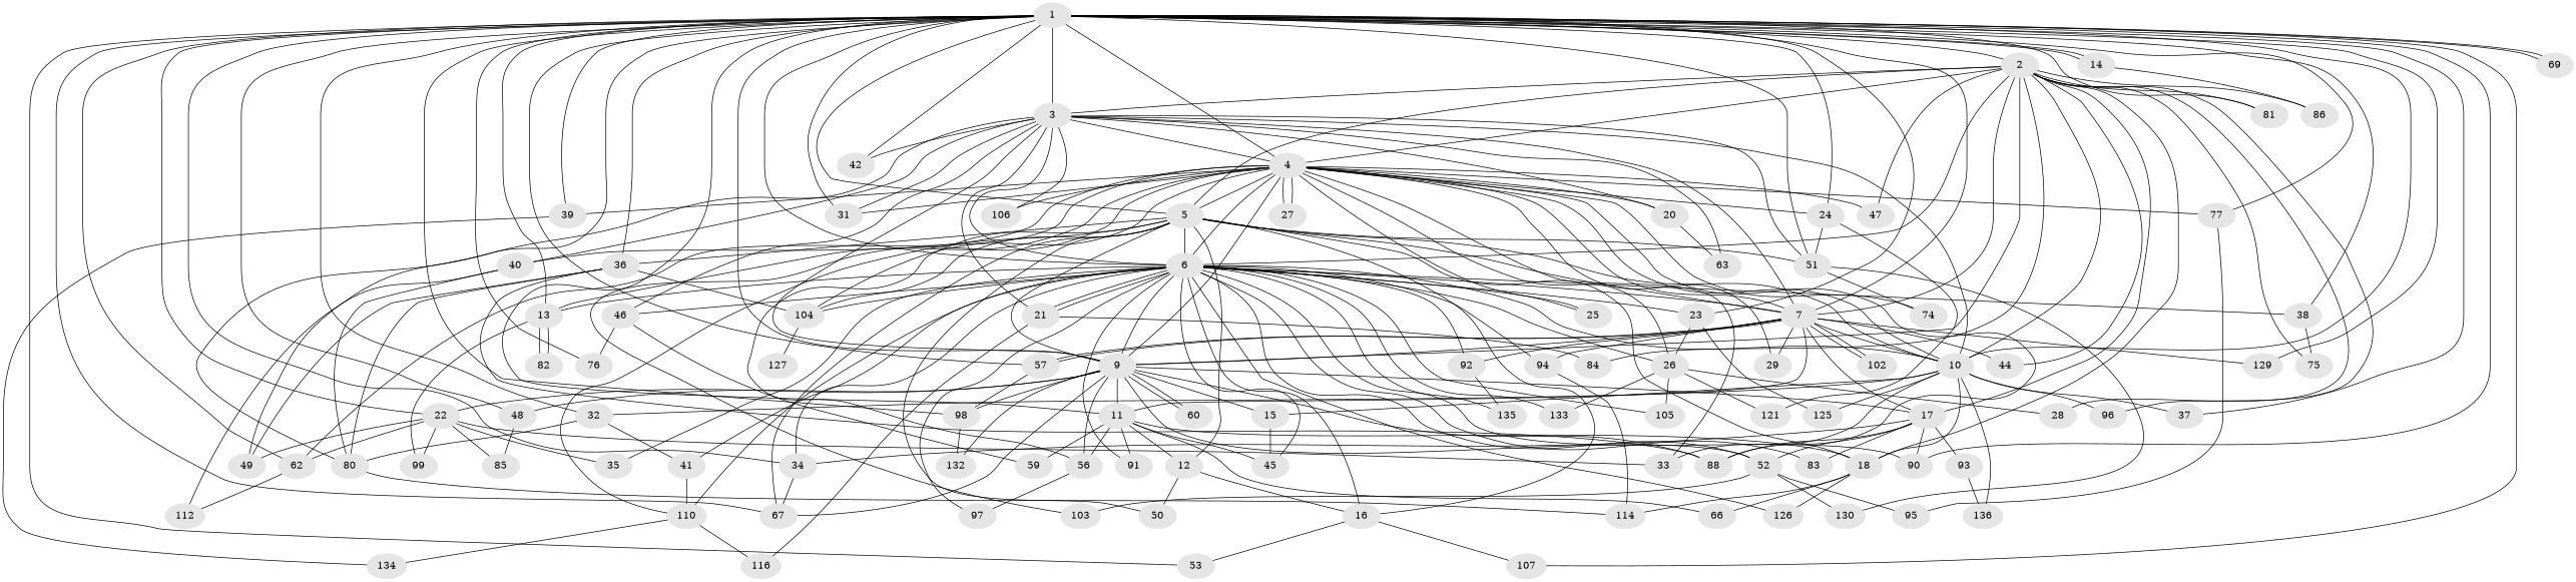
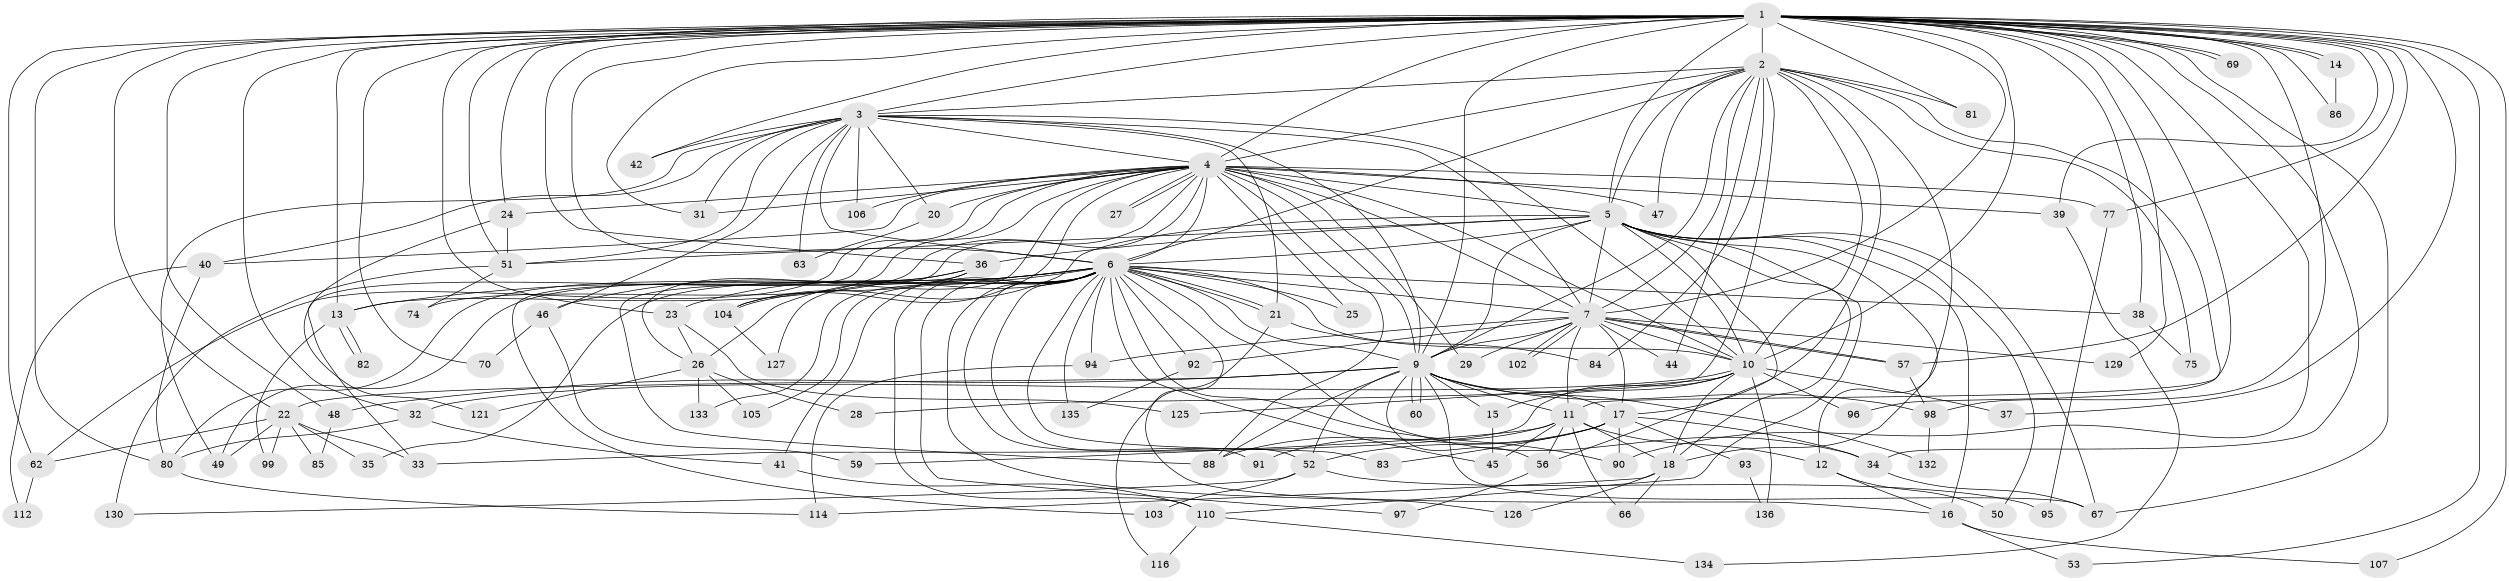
  graph {
    node [color=gray90 style=filled]
    1 [super="+8"]
    2 [super="+49"]
    3 [super="+89"]
    4 [super="+19"]
    5 [super="+122"]
    6 [super="+131"]
    7 [super="+117"]
    9
    10 [super="+71"]
    11 [super="+30"]
    13 [super="+55"]
    14 [super="+72"]
    22 [super="+111"]
    23
    24
    31 [super="+113"]
    32 [super="+128"]
    34 [super="+101"]
    36 [super="+65"]
    37
    38
    39
    42
    48
    51 [super="+61"]
    53
    57 [super="+109"]
    62 [super="+79"]
    67 [super="+73"]
    69
-   70 [label=76]
+   70
    77
    80 [super="+137"]
    81
    86
    90 [super="+123"]
    98 [super="+124"]
    107
    129
    17 [super="+58"]
    18 [super="+54"]
    28
    44
    47
    75
    84
    96
    20
    21 [super="+100"]
    40
    n51 [label=49]
    46
    63
    106
    25
    26 [super="+87"]
    27
    29
    33 [super="+120"]
    74
    103
    104 [super="+115"]
    88
    12 [super="+64"]
    16 [super="+138"]
    50
    56 [super="+76"]
    110 [super="+119"]
    35
    41
    45 [super="+108"]
    52 [super="+78"]
    83
    91
    92
    94
    97
    105
    126
    127
    133
    135
    102
    15
    60
    132
    125
    136
    59
    66
    82
    99
    85
    121
    134
    130
    112
    95
    114 [super="+118"]
    93
    116
    1 -- 2 [weight=2]
    1 -- 3 [weight=2]
    1 -- 4 [weight=3]
    1 -- 5 [weight=2]
    1 -- 6 [weight=2]
    1 -- 7 [weight=2]
    1 -- 9 [weight=2]
    1 -- 10 [weight=2]
    1 -- 11 [weight=2]
    1 -- 13
    1 -- 14 [weight=2]
    1 -- 14
    1 -- 22
    1 -- 23
    1 -- 24
    1 -- 31
    1 -- 32
    1 -- 34
    1 -- 36 [weight=2]
    1 -- 37
    1 -- 38
    1 -- 39
    1 -- 42
    1 -- 48
    1 -- 51
    1 -- 53
    1 -- 57
    1 -- 62
    1 -- 67
    1 -- 69
    1 -- 69
    1 -- 70
    1 -- 77
    1 -- 80
    1 -- 81
-   2 -- 86
+   1 -- 86
    1 -- 90
    1 -- 98
    1 -- 107
    1 -- 129
    2 -- 3
    2 -- 4
    2 -- 5
    2 -- 6
    2 -- 7
    2 -- 9
    2 -- 10
    2 -- 81
    2 -- 17
    2 -- 18
    2 -- 28
    2 -- 44
    2 -- 47
    2 -- 75
    2 -- 84
    2 -- 96
    3 -- 4
    3 -- 6 [weight=2]
    3 -- 7
    3 -- 9
    3 -- 10
    3 -- 31
    3 -- 42
    3 -- 51
    3 -- 20
    3 -- 21
    3 -- 40
    3 -- n51
    3 -- 46
    3 -- 63
    3 -- 106
    4 -- 5
    4 -- 6
    4 -- 7
    4 -- 9
    4 -- 10 [weight=2]
    4 -- 13
    4 -- 24
    4 -- 31
    4 -- 39
    4 -- 62
    4 -- 77
    4 -- 47
    4 -- 20
    4 -- 40
    4 -- 106
    4 -- 25
    4 -- 26
    4 -- 27
    4 -- 27
    4 -- 29
    4 -- 33
    4 -- 74
    4 -- 103
    4 -- 104
    4 -- 88
    5 -- 6 [weight=2]
    5 -- 7
    5 -- 9
    5 -- 10
    5 -- 36
    5 -- 51
    5 -- 67
    5 -- 18
    5 -- 104
    5 -- 12
    5 -- 16
    5 -- 50
    5 -- 56
    5 -- 110
    6 -- 7
    6 -- 9
    6 -- 10
    6 -- 13
    6 -- 23
    6 -- 34
    6 -- 38
    6 -- 90
    6 -- 21
    6 -- 21
    6 -- 46
    6 -- 25
    6 -- 26
    6 -- 16
    6 -- 110
    6 -- 35
    6 -- 41
    6 -- 45
    6 -- 52
    6 -- 83
    6 -- 91
    6 -- 92
    6 -- 94
    6 -- 97
    6 -- 105
    6 -- 126
-   6 -- 104
+   6 -- 127
    6 -- 133
    6 -- 135
    7 -- 9
    7 -- 10
    7 -- 11
    7 -- 57
    7 -- 57
    7 -- 129
    7 -- 17
    7 -- 44
    7 -- 29
    7 -- 92
    7 -- 94
    7 -- 102
    7 -- 102
    9 -- 11
    9 -- 22
    9 -- 48
    9 -- 67
    9 -- 98
    9 -- 17
    9 -- 88
    9 -- 56
    9 -- 52
    9 -- 15
    9 -- 60
    9 -- 60
    9 -- 132
    10 -- 32
    10 -- 37
    10 -- 18
    10 -- 96
    10 -- 33
    10 -- 15
    10 -- 125
    10 -- 136
    11 -- 18
    11 -- 12 [weight=2]
    11 -- 56
    11 -- 45
    11 -- 91
    11 -- 59
    11 -- 66
    13 -- 82
    13 -- 82
    13 -- 99
    14 -- 86
    22 -- 62
    22 -- n51
    22 -- 33
    22 -- 35
    22 -- 99
    22 -- 85
    23 -- 26
    23 -- 125
    24 -- 51
    24 -- 121
    32 -- 80
    32 -- 41
    34 -- 67
    36 -- 80
    36 -- n51
    36 -- 104
    36 -- 88
    38 -- 75
    39 -- 134
    48 -- 85
    51 -- 74
    51 -- 130
    57 -- 98
    62 -- 112
    77 -- 95
    80 -- 114
    98 -- 132
    17 -- 34
    17 -- 90
    17 -- 88
    17 -- 52
    17 -- 83
    17 -- 93
    18 -- 126
    18 -- 66
    18 -- 114
    20 -- 63
    21 -- 84
    21 -- 116
    40 -- 80
    40 -- 112
    46 -- 70
    46 -- 59
    26 -- 28
    26 -- 105
    26 -- 133
    26 -- 121
    104 -- 127
    12 -- 16
    12 -- 50
    16 -- 53
    16 -- 107
    56 -- 97
    110 -- 134
    110 -- 116
    41 -- 110
    52 -- 103
    52 -- 130
    52 -- 95
    92 -- 135
    94 -- 114
    15 -- 45
    93 -- 136
  }
